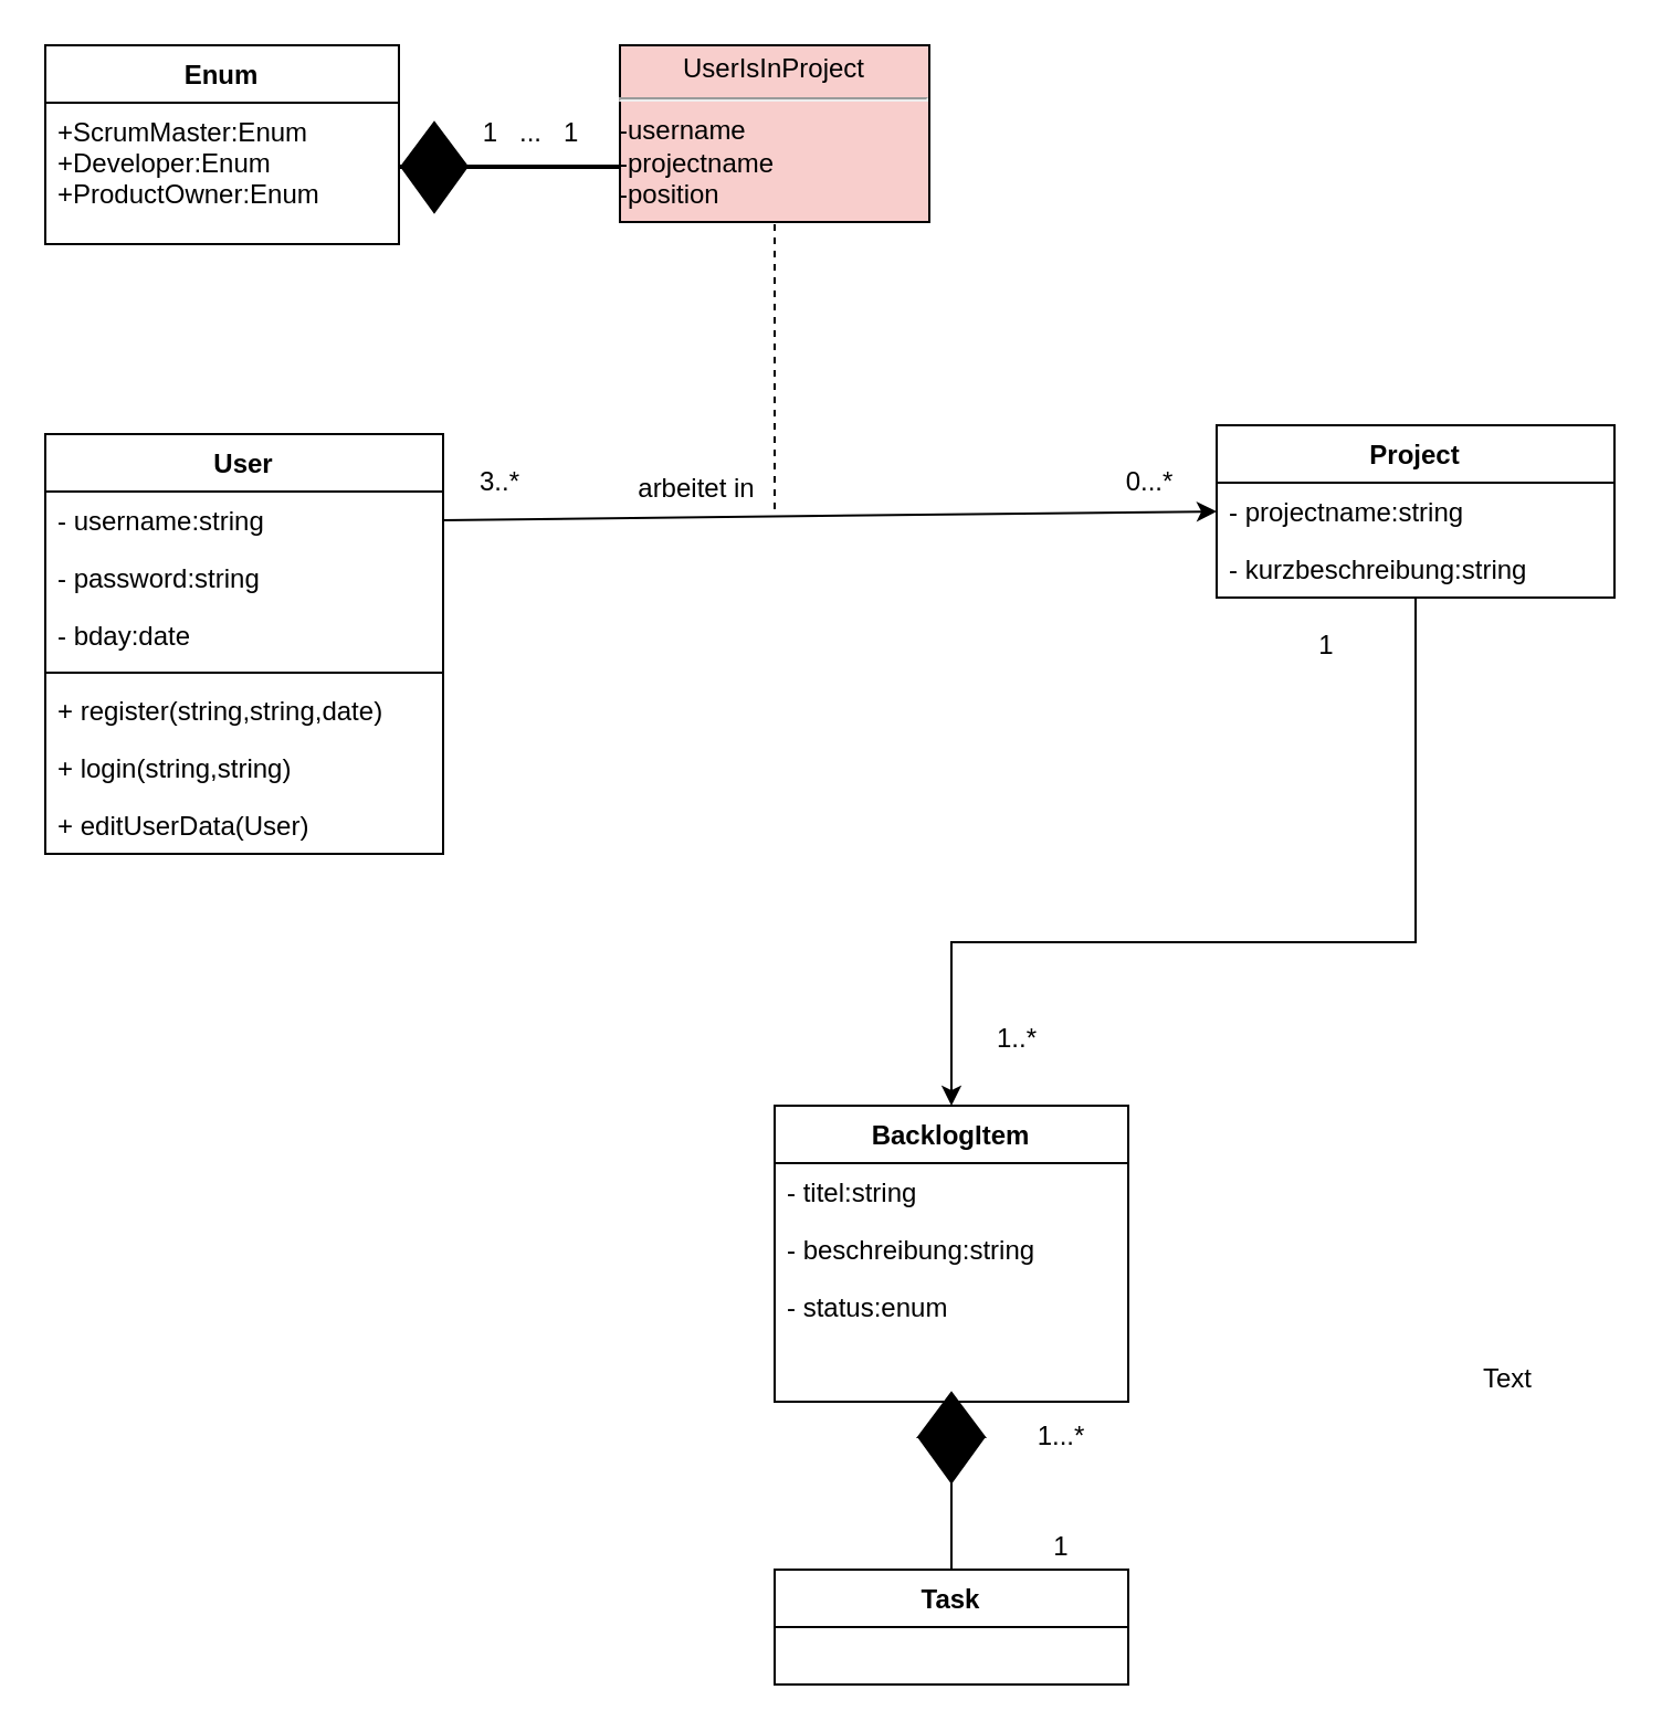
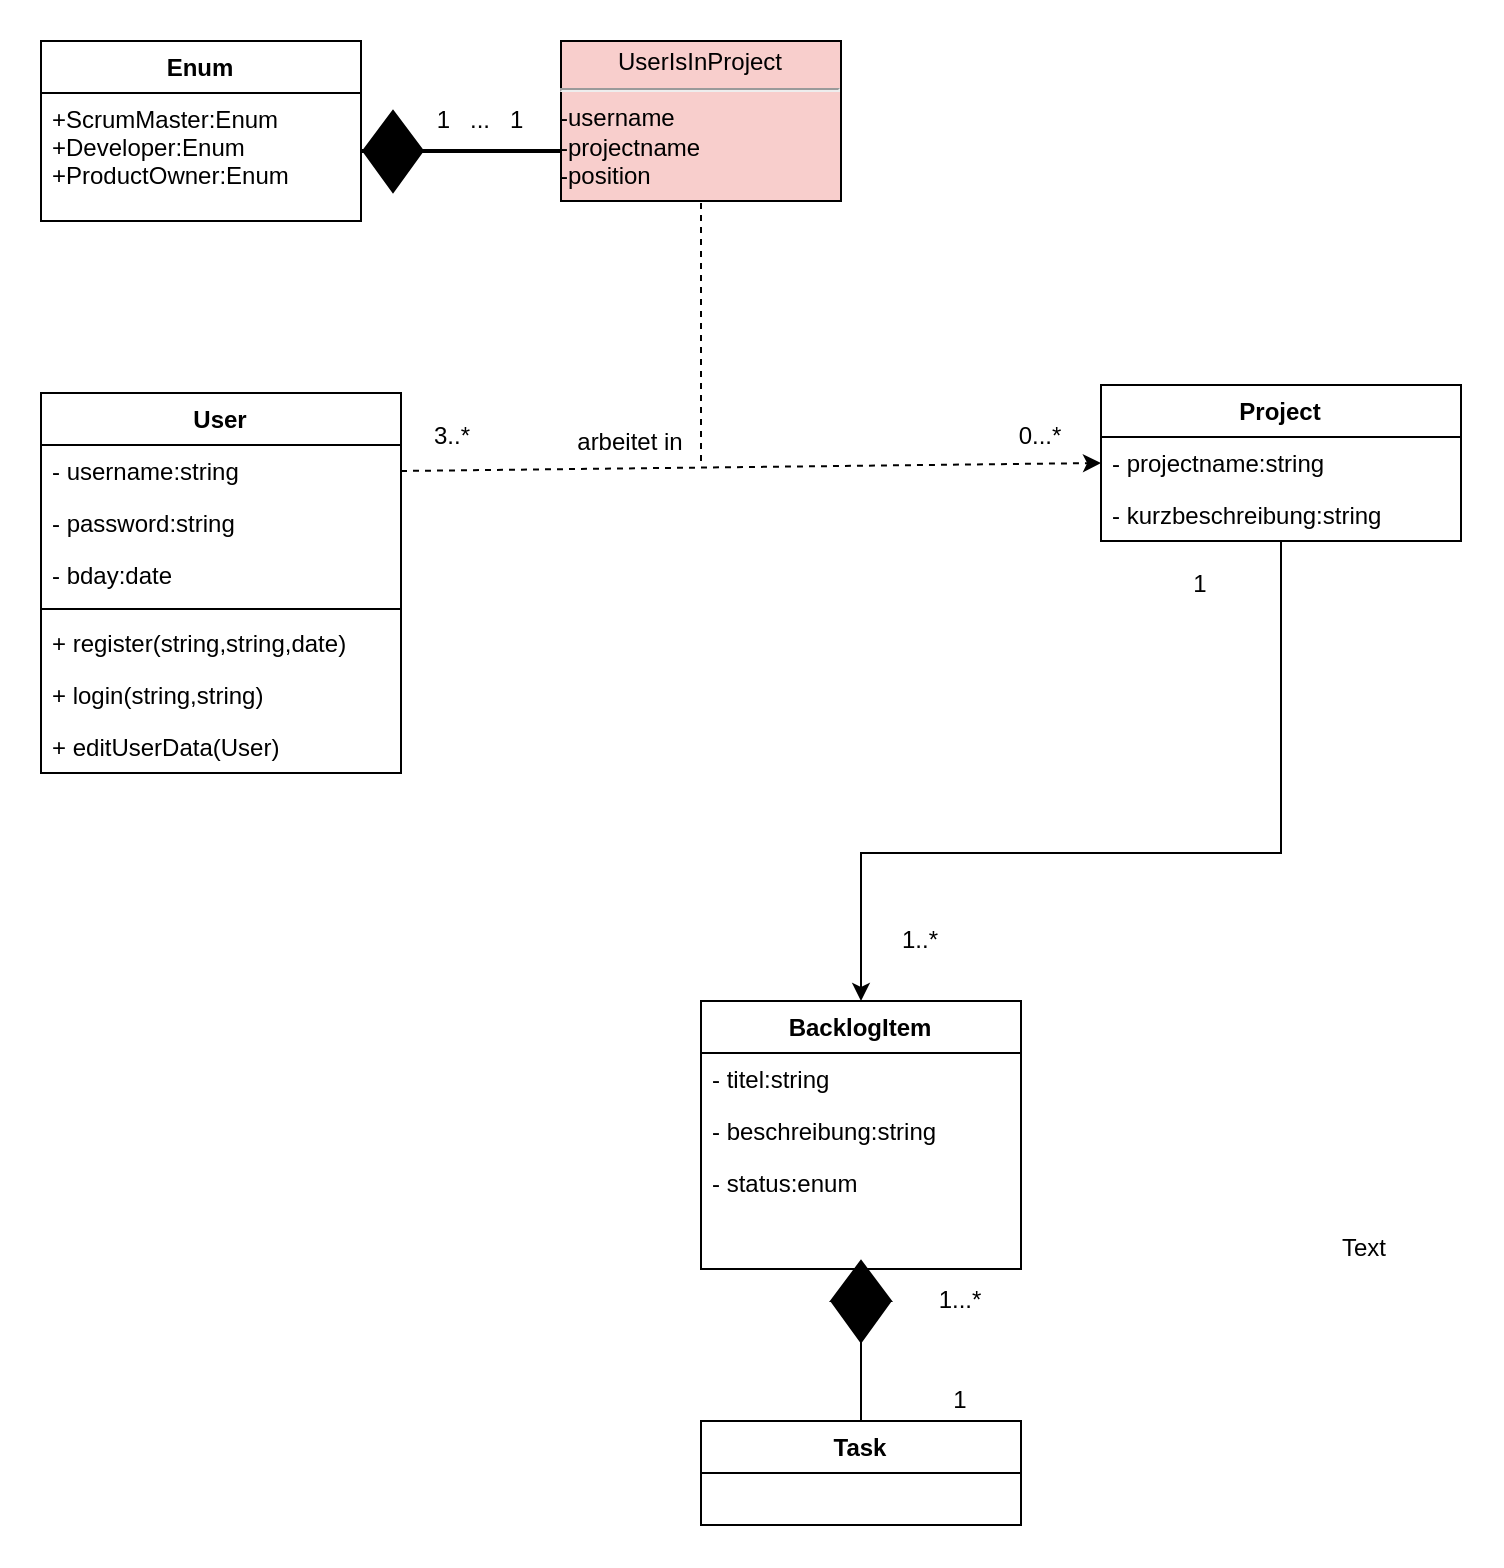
  <mxCell id="0" />
  <mxCell id="1" parent="0" />
  <mxCell id="2" value="User" style="swimlane;fontStyle=1;align=center;verticalAlign=top;childLayout=stackLayout;horizontal=1;startSize=26;horizontalStack=0;resizeParent=1;resizeParentMax=0;resizeLast=0;collapsible=1;marginBottom=0;" parent="1" vertex="1"><mxGeometry x="20" y="196" width="180" height="190" as="geometry" /></mxCell>
  <mxCell id="3" value="- username:string&#10;" style="text;strokeColor=none;fillColor=none;align=left;verticalAlign=top;spacingLeft=4;spacingRight=4;overflow=hidden;rotatable=0;points=[[0,0.5],[1,0.5]];portConstraint=eastwest;" parent="2" vertex="1"><mxGeometry y="26" width="180" height="26" as="geometry" /></mxCell>
  <mxCell id="4" value="- password:string&#10;" style="text;strokeColor=none;fillColor=none;align=left;verticalAlign=top;spacingLeft=4;spacingRight=4;overflow=hidden;rotatable=0;points=[[0,0.5],[1,0.5]];portConstraint=eastwest;" parent="2" vertex="1"><mxGeometry y="52" width="180" height="26" as="geometry" /></mxCell>
  <mxCell id="5" value="- bday:date&#10;" style="text;strokeColor=none;fillColor=none;align=left;verticalAlign=top;spacingLeft=4;spacingRight=4;overflow=hidden;rotatable=0;points=[[0,0.5],[1,0.5]];portConstraint=eastwest;" parent="2" vertex="1"><mxGeometry y="78" width="180" height="26" as="geometry" /></mxCell>
  <mxCell id="6" value="" style="line;strokeWidth=1;fillColor=none;align=left;verticalAlign=middle;spacingTop=-1;spacingLeft=3;spacingRight=3;rotatable=0;labelPosition=right;points=[];portConstraint=eastwest;" parent="2" vertex="1"><mxGeometry y="104" width="180" height="8" as="geometry" /></mxCell>
  <mxCell id="7" value="+ register(string,string,date)&#10;" style="text;strokeColor=none;fillColor=none;align=left;verticalAlign=top;spacingLeft=4;spacingRight=4;overflow=hidden;rotatable=0;points=[[0,0.5],[1,0.5]];portConstraint=eastwest;" parent="2" vertex="1"><mxGeometry y="112" width="180" height="26" as="geometry" /></mxCell>
  <mxCell id="8" value="+ login(string,string)&#10;" style="text;strokeColor=none;fillColor=none;align=left;verticalAlign=top;spacingLeft=4;spacingRight=4;overflow=hidden;rotatable=0;points=[[0,0.5],[1,0.5]];portConstraint=eastwest;" parent="2" vertex="1"><mxGeometry y="138" width="180" height="26" as="geometry" /></mxCell>
  <mxCell id="9" value="+ editUserData(User)&#10;" style="text;strokeColor=none;fillColor=none;align=left;verticalAlign=top;spacingLeft=4;spacingRight=4;overflow=hidden;rotatable=0;points=[[0,0.5],[1,0.5]];portConstraint=eastwest;" parent="2" vertex="1"><mxGeometry y="164" width="180" height="26" as="geometry" /></mxCell>
  <mxCell id="10" style="edgeStyle=orthogonalEdgeStyle;rounded=0;orthogonalLoop=1;jettySize=auto;html=1;entryX=0.5;entryY=0;entryDx=0;entryDy=0;" parent="1" source="11" target="14" edge="1"><mxGeometry relative="1" as="geometry"><mxPoint x="380" y="386" as="targetPoint" /><Array as="points"><mxPoint x="640" y="426" /><mxPoint x="430" y="426" /></Array></mxGeometry></mxCell>
  <mxCell id="11" value="Project" style="swimlane;fontStyle=1;align=center;verticalAlign=top;childLayout=stackLayout;horizontal=1;startSize=26;horizontalStack=0;resizeParent=1;resizeParentMax=0;resizeLast=0;collapsible=1;marginBottom=0;" parent="1" vertex="1"><mxGeometry x="550" y="192" width="180" height="78" as="geometry" /></mxCell>
  <mxCell id="12" value="- projectname:string&#10;" style="text;strokeColor=none;fillColor=none;align=left;verticalAlign=top;spacingLeft=4;spacingRight=4;overflow=hidden;rotatable=0;points=[[0,0.5],[1,0.5]];portConstraint=eastwest;" parent="11" vertex="1"><mxGeometry y="26" width="180" height="26" as="geometry" /></mxCell>
  <mxCell id="13" value="- kurzbeschreibung:string&#10;" style="text;strokeColor=none;fillColor=none;align=left;verticalAlign=top;spacingLeft=4;spacingRight=4;overflow=hidden;rotatable=0;points=[[0,0.5],[1,0.5]];portConstraint=eastwest;" parent="11" vertex="1"><mxGeometry y="52" width="180" height="26" as="geometry" /></mxCell>
  <mxCell id="14" value="BacklogItem" style="swimlane;fontStyle=1;align=center;verticalAlign=top;childLayout=stackLayout;horizontal=1;startSize=26;horizontalStack=0;resizeParent=1;resizeParentMax=0;resizeLast=0;collapsible=1;marginBottom=0;" parent="1" vertex="1"><mxGeometry x="350" y="500" width="160" height="134" as="geometry" /></mxCell>
  <mxCell id="15" value="- titel:string" style="text;strokeColor=none;fillColor=none;align=left;verticalAlign=top;spacingLeft=4;spacingRight=4;overflow=hidden;rotatable=0;points=[[0,0.5],[1,0.5]];portConstraint=eastwest;" parent="14" vertex="1"><mxGeometry y="26" width="160" height="26" as="geometry" /></mxCell>
  <mxCell id="16" value="- beschreibung:string" style="text;strokeColor=none;fillColor=none;align=left;verticalAlign=top;spacingLeft=4;spacingRight=4;overflow=hidden;rotatable=0;points=[[0,0.5],[1,0.5]];portConstraint=eastwest;" parent="14" vertex="1"><mxGeometry y="52" width="160" height="26" as="geometry" /></mxCell>
  <mxCell id="17" value="- status:enum" style="text;strokeColor=none;fillColor=none;align=left;verticalAlign=top;spacingLeft=4;spacingRight=4;overflow=hidden;rotatable=0;points=[[0,0.5],[1,0.5]];portConstraint=eastwest;" parent="14" vertex="1"><mxGeometry y="78" width="160" height="56" as="geometry" /></mxCell>
  <mxCell id="18" value="Task" style="swimlane;fontStyle=1;align=center;verticalAlign=top;childLayout=stackLayout;horizontal=1;startSize=26;horizontalStack=0;resizeParent=1;resizeParentMax=0;resizeLast=0;collapsible=1;marginBottom=0;" parent="1" vertex="1"><mxGeometry x="350" y="710" width="160" height="52" as="geometry" /></mxCell>
- <mxCell id="19" value="" style="endArrow=classic;html=1;exitX=1;exitY=0.5;exitDx=0;exitDy=0;entryX=0;entryY=0.5;entryDx=0;entryDy=0;" parent="1" source="3" target="12" edge="1"><mxGeometry width="50" height="50" relative="1" as="geometry"><mxPoint x="20" y="846" as="sourcePoint" /><mxPoint x="290" y="426" as="targetPoint" /><Array as="points" /></mxGeometry></mxCell>
+ <mxCell id="19" value="" style="endArrow=classic;html=1;exitX=1;exitY=0.5;exitDx=0;exitDy=0;entryX=0;entryY=0.5;entryDx=0;entryDy=0;dashed=1;" parent="1" source="3" target="12" edge="1"><mxGeometry width="50" height="50" relative="1" as="geometry"><mxPoint x="20" y="846" as="sourcePoint" /><mxPoint x="290" y="426" as="targetPoint" /><Array as="points" /></mxGeometry></mxCell>
  <mxCell id="20" value="" style="endArrow=none;dashed=1;html=1;" parent="1" edge="1"><mxGeometry width="50" height="50" relative="1" as="geometry"><mxPoint x="350" y="230" as="sourcePoint" /><mxPoint x="350" y="100" as="targetPoint" /></mxGeometry></mxCell>
  <mxCell id="21" value="&lt;p style=&quot;margin: 0px ; margin-top: 4px ; text-align: center&quot;&gt;UserIsInProject&lt;/p&gt;&lt;hr&gt;-username&lt;br&gt;-projectname&lt;br&gt;-position&lt;br&gt;" style="verticalAlign=top;align=left;overflow=fill;fontSize=12;fontFamily=Helvetica;html=1;fillColor=#f8cecc;" parent="1" vertex="1"><mxGeometry x="280" y="20" width="140" height="80" as="geometry" /></mxCell>
  <mxCell id="22" value="Enum" style="swimlane;fontStyle=1;align=center;verticalAlign=top;childLayout=stackLayout;horizontal=1;startSize=26;horizontalStack=0;resizeParent=1;resizeParentMax=0;resizeLast=0;collapsible=1;marginBottom=0;" vertex="1" parent="1"><mxGeometry x="20" y="20" width="160" height="90" as="geometry" /></mxCell>
  <mxCell id="23" value="+ScrumMaster:Enum&#10;+Developer:Enum&#10;+ProductOwner:Enum&#10;" style="text;strokeColor=none;fillColor=none;align=left;verticalAlign=top;spacingLeft=4;spacingRight=4;overflow=hidden;rotatable=0;points=[[0,0.5],[1,0.5]];portConstraint=eastwest;" vertex="1" parent="22"><mxGeometry y="26" width="160" height="64" as="geometry" /></mxCell>
  <mxCell id="24" value="" style="triangle;whiteSpace=wrap;html=1;fillColor=#000000;strokeColor=#000000;fontColor=#333333;rotation=-90;" vertex="1" parent="1"><mxGeometry x="420" y="625" width="20" height="30" as="geometry" /></mxCell>
  <mxCell id="25" value="" style="triangle;whiteSpace=wrap;html=1;fillColor=#000000;strokeColor=#000000;fontColor=#333333;rotation=90;" vertex="1" parent="1"><mxGeometry x="420" y="646" width="20" height="29" as="geometry" /></mxCell>
  <mxCell id="26" value="" style="endArrow=none;html=1;exitX=0.5;exitY=0;exitDx=0;exitDy=0;entryX=0;entryY=0.5;entryDx=0;entryDy=0;" edge="1" parent="1" source="18" target="25"><mxGeometry width="50" height="50" relative="1" as="geometry"><mxPoint x="430" y="800.333" as="sourcePoint" /><mxPoint x="430" y="683" as="targetPoint" /><Array as="points"><mxPoint x="430" y="670" /><mxPoint x="430" y="660" /></Array></mxGeometry></mxCell>
  <mxCell id="27" value="" style="triangle;whiteSpace=wrap;html=1;fillColor=#000000;strokeColor=#000000;fontColor=#333333;rotation=-90;" vertex="1" parent="1"><mxGeometry x="186" y="50" width="20" height="30" as="geometry" /></mxCell>
  <mxCell id="28" value="" style="triangle;whiteSpace=wrap;html=1;fillColor=#000000;strokeColor=#000000;fontColor=#333333;rotation=90;" vertex="1" parent="1"><mxGeometry x="186" y="71" width="20" height="29" as="geometry" /></mxCell>
  <mxCell id="29" value="" style="line;strokeWidth=2;html=1;fillColor=#000000;" vertex="1" parent="1"><mxGeometry x="180" y="70" width="100" height="10" as="geometry" /></mxCell>
  <mxCell id="30" value="arbeitet in" style="text;html=1;strokeColor=none;fillColor=none;align=center;verticalAlign=middle;whiteSpace=wrap;rounded=0;" vertex="1" parent="1"><mxGeometry x="280" y="211" width="70" height="20" as="geometry" /></mxCell>
  <mxCell id="31" value="3..*" style="text;html=1;strokeColor=none;fillColor=none;align=center;verticalAlign=middle;whiteSpace=wrap;rounded=0;" vertex="1" parent="1"><mxGeometry x="206" y="208" width="40" height="20" as="geometry" /></mxCell>
  <mxCell id="32" value="0...*&lt;br&gt;" style="text;html=1;strokeColor=none;fillColor=none;align=center;verticalAlign=middle;whiteSpace=wrap;rounded=0;" vertex="1" parent="1"><mxGeometry x="500" y="208" width="40" height="20" as="geometry" /></mxCell>
  <mxCell id="33" value="1..*" style="text;html=1;strokeColor=none;fillColor=none;align=center;verticalAlign=middle;whiteSpace=wrap;rounded=0;" vertex="1" parent="1"><mxGeometry x="440" y="460" width="40" height="20" as="geometry" /></mxCell>
  <mxCell id="34" value="1" style="text;html=1;strokeColor=none;fillColor=none;align=center;verticalAlign=middle;whiteSpace=wrap;rounded=0;" vertex="1" parent="1"><mxGeometry x="580" y="282" width="40" height="20" as="geometry" /></mxCell>
  <mxCell id="35" value="1&amp;nbsp; &amp;nbsp;...&amp;nbsp; &amp;nbsp;1" style="text;html=1;strokeColor=none;fillColor=none;align=center;verticalAlign=middle;whiteSpace=wrap;rounded=0;" vertex="1" parent="1"><mxGeometry x="210" y="50" width="60" height="20" as="geometry" /></mxCell>
  <mxCell id="36" value="1...*" style="text;html=1;strokeColor=none;fillColor=none;align=center;verticalAlign=middle;whiteSpace=wrap;rounded=0;" vertex="1" parent="1"><mxGeometry x="460" y="640" width="40" height="20" as="geometry" /></mxCell>
  <mxCell id="37" value="1" style="text;html=1;strokeColor=none;fillColor=none;align=center;verticalAlign=middle;whiteSpace=wrap;rounded=0;" vertex="1" parent="1"><mxGeometry x="460" y="690" width="40" height="20" as="geometry" /></mxCell>
  <mxCell id="38" value="Text" style="text;html=1;resizable=0;points=[];autosize=1;align=left;verticalAlign=top;spacingTop=-4;" vertex="1" parent="1"><mxGeometry x="669" y="614" width="40" height="20" as="geometry" /></mxCell>
